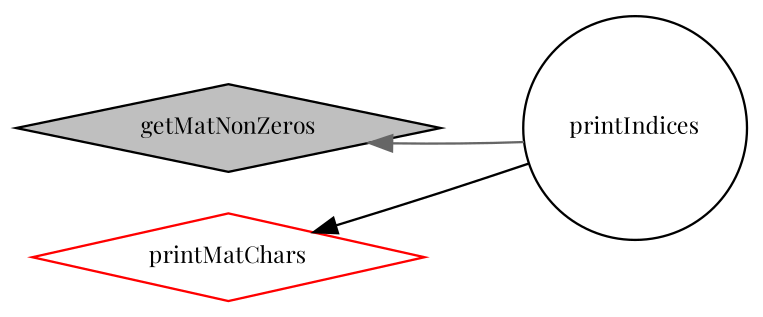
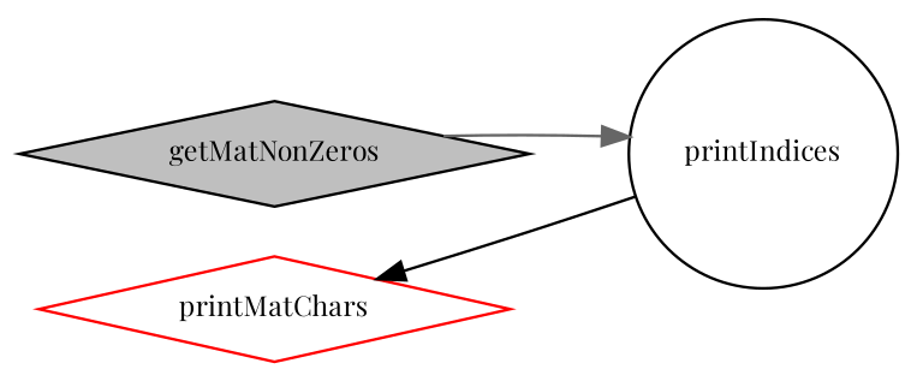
  digraph {
    fontname="Playfair Display"
    rankdir=LR
    node [color=black fontname="Playfair Display" fontsize=10 shape=diamond]
    edge [dir=back fontname="Playfair Display" fontsize=10 labelfontname=Helvetica labelfontsize=10 style=solid]
    n1 [fillcolor=grey75 fontcolor=black height=0.2 label=getMatNonZeros style=filled width=0.4]
    n2 [height=0.2 label=printIndices shape=circle width=0.4]
    n3 [color=red height=0.2 label=printMatChars width=0.4]
-   n1 -> n2 [color=gray40]
+   n2 -> n1 [color=gray40]
    n3 -> n2 [color=black]
  }
